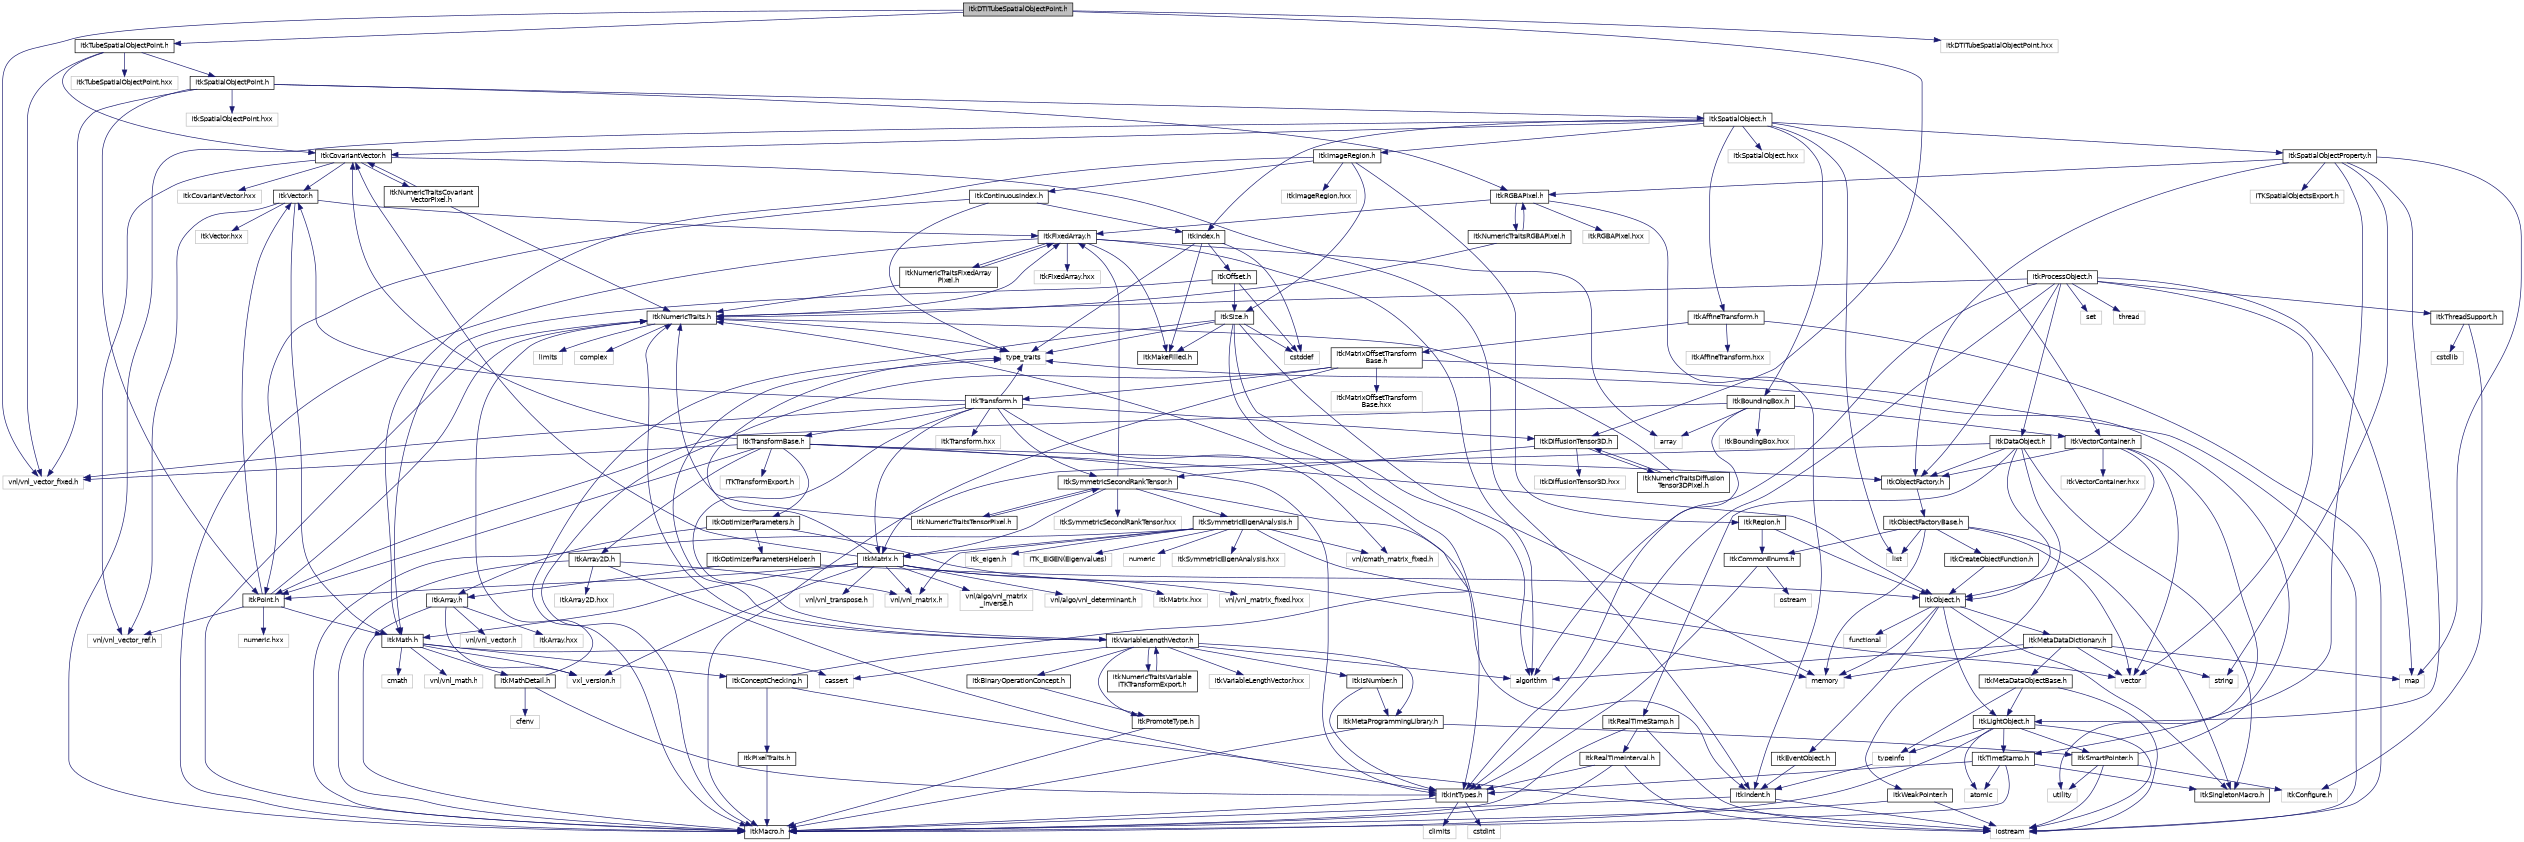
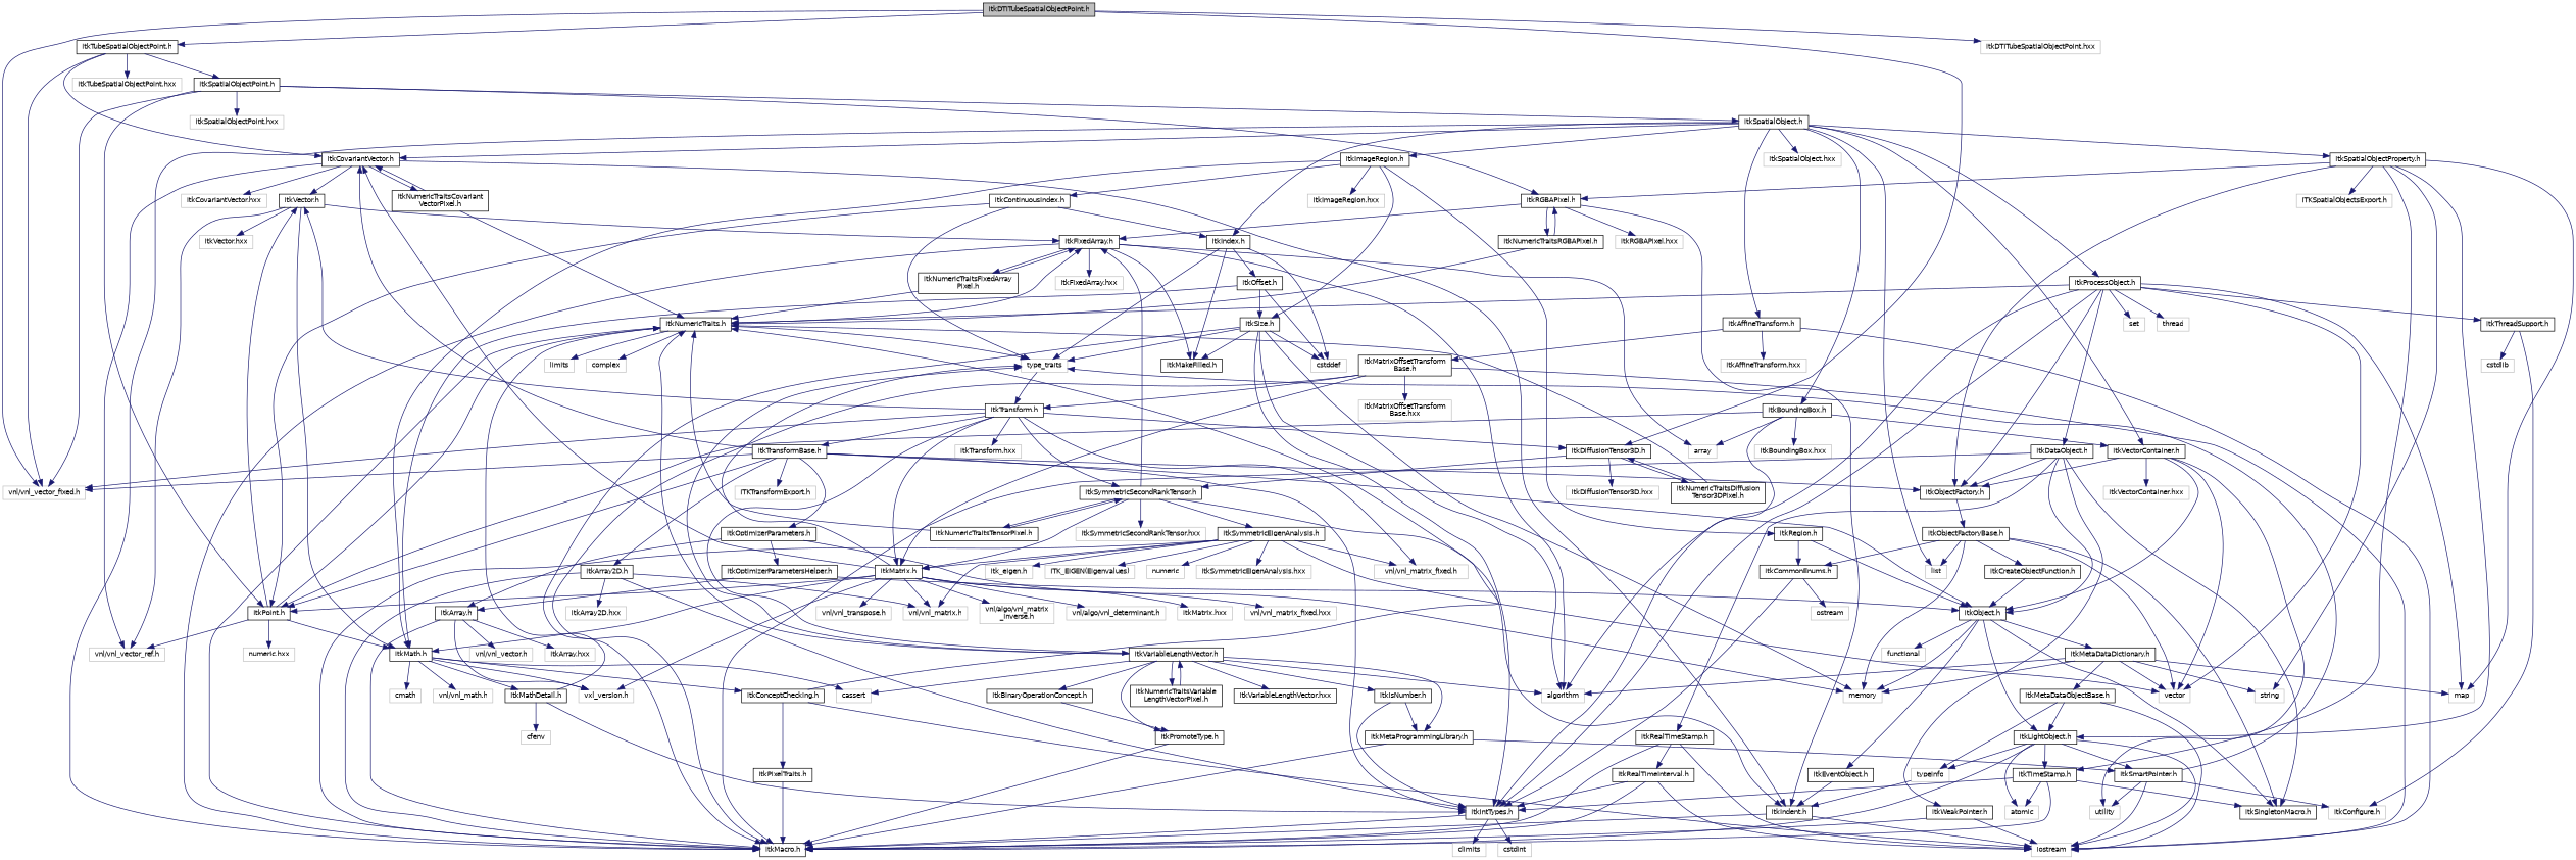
  digraph {
    node [color=black fillcolor=white fontname=Helvetica fontsize=10 shape=record style=filled]
    edge [color=midnightblue fontname=Helvetica fontsize=10 labelfontname=Helvetica labelfontsize=10 style=solid]
    n1 [fillcolor=grey75 fontcolor=black height=0.2 label="itkDTITubeSpatialObjectPoint.h" width=0.4]
    n2 [height=0.2 label="itkTubeSpatialObjectPoint.h" width=0.4]
    n3 [color=grey75 height=0.2 label="vnl/vnl_vector_fixed.h" width=0.4]
    n4 [height=0.2 label="itkDiffusionTensor3D.h" width=0.4]
    n5 [color=grey75 height=0.2 label="itkDTITubeSpatialObjectPoint.hxx" width=0.4]
    n6 [height=0.2 label="itkSpatialObjectPoint.h" width=0.4]
    n7 [height=0.2 label="itkCovariantVector.h" width=0.4]
    n8 [color=grey75 height=0.2 label="itkTubeSpatialObjectPoint.hxx" width=0.4]
    n9 [height=0.2 label="itkSymmetricSecondRankTensor.h" width=0.4]
    n10 [height=0.2 label="itkNumericTraitsDiffusion\lTensor3DPixel.h" width=0.4]
    n11 [color=grey75 height=0.2 label="itkDiffusionTensor3D.hxx" width=0.4]
    n12 [height=0.2 label="itkSpatialObject.h" width=0.4]
    n13 [height=0.2 label="itkRGBAPixel.h" width=0.4]
    n14 [height=0.2 label="itkPoint.h" width=0.4]
    n15 [color=grey75 height=0.2 label="itkSpatialObjectPoint.hxx" width=0.4]
    n16 [height=0.2 label="itkIndent.h" width=0.4]
    n17 [height=0.2 label="itkVector.h" width=0.4]
    n18 [color=grey75 height=0.2 label="vnl/vnl_vector_ref.h" width=0.4]
    n19 [height=0.2 label="itkNumericTraitsCovariant\lVectorPixel.h" width=0.4]
    n20 [color=grey75 height=0.2 label="itkCovariantVector.hxx" width=0.4]
    n21 [height=0.2 label="itkMacro.h" width=0.4]
    n22 [color=grey75 height=0.2 label=list width=0.4]
    n23 [height=0.2 label="itkSpatialObjectProperty.h" width=0.4]
    n24 [height=0.2 label="itkProcessObject.h" width=0.4]
    n25 [height=0.2 label="itkIndex.h" width=0.4]
    n26 [height=0.2 label="itkImageRegion.h" width=0.4]
    n27 [height=0.2 label="itkAffineTransform.h" width=0.4]
    n28 [height=0.2 label="itkVectorContainer.h" width=0.4]
    n29 [height=0.2 label="itkBoundingBox.h" width=0.4]
    n30 [color=grey75 height=0.2 label="itkSpatialObject.hxx" width=0.4]
    n31 [height=0.2 label="itkFixedArray.h" width=0.4]
    n32 [height=0.2 label="itkNumericTraitsRGBAPixel.h" width=0.4]
    n33 [color=grey75 height=0.2 label="itkRGBAPixel.hxx" width=0.4]
    n34 [height=0.2 label="itkNumericTraits.h" width=0.4]
    n35 [height=0.2 label="itkMath.h" width=0.4]
    n36 [color=grey75 height=0.2 label="numeric.hxx" width=0.4]
    n37 [color=grey75 height=0.2 label=string width=0.4]
    n38 [color=grey75 height=0.2 label=map width=0.4]
    n39 [height=0.2 label="itkLightObject.h" width=0.4]
    n40 [height=0.2 label="itkTimeStamp.h" width=0.4]
    n41 [height=0.2 label="itkObjectFactory.h" width=0.4]
    n42 [color=grey75 height=0.2 label="ITKSpatialObjectsExport.h" width=0.4]
    n43 [color=grey75 height=0.2 label=algorithm width=0.4]
    n44 [height=0.2 label="itkIntTypes.h" width=0.4]
    n45 [color=grey75 height=0.2 label=vector width=0.4]
    n46 [height=0.2 label="itkDataObject.h" width=0.4]
    n47 [height=0.2 label="itkThreadSupport.h" width=0.4]
    n48 [color=grey75 height=0.2 label=set width=0.4]
    n49 [color=grey75 height=0.2 label=thread width=0.4]
    n50 [height=0.2 label="itkMakeFilled.h" width=0.4]
    n51 [color=grey75 height=0.2 label=type_traits width=0.4]
    n52 [height=0.2 label="itkOffset.h" width=0.4]
    n53 [color=grey75 height=0.2 label=cstddef width=0.4]
    n54 [height=0.2 label="itkSize.h" width=0.4]
    n55 [height=0.2 label="itkRegion.h" width=0.4]
    n56 [height=0.2 label="itkContinuousIndex.h" width=0.4]
    n57 [color=grey75 height=0.2 label="itkImageRegion.hxx" width=0.4]
    n58 [color=grey75 height=0.2 label=iostream width=0.4]
    n59 [height=0.2 label="itkMatrixOffsetTransform\lBase.h" width=0.4]
    n60 [color=grey75 height=0.2 label="itkAffineTransform.hxx" width=0.4]
    n61 [color=grey75 height=0.2 label=utility width=0.4]
    n62 [height=0.2 label="itkObject.h" width=0.4]
    n63 [color=grey75 height=0.2 label="itkVectorContainer.hxx" width=0.4]
    n64 [color=grey75 height=0.2 label=array width=0.4]
    n65 [color=grey75 height=0.2 label="itkBoundingBox.hxx" width=0.4]
    n66 [color=grey75 height=0.2 label="itkVector.hxx" width=0.4]
    n67 [color=grey75 height=0.2 label="itkFixedArray.hxx" width=0.4]
    n68 [height=0.2 label="itkNumericTraitsFixedArray\lPixel.h" width=0.4]
    n69 [color=grey75 height=0.2 label=limits width=0.4]
    n70 [color=grey75 height=0.2 label=complex width=0.4]
    n71 [height=0.2 label="itkSmartPointer.h" width=0.4]
    n72 [color=grey75 height=0.2 label=atomic width=0.4]
    n73 [color=grey75 height=0.2 label=typeinfo width=0.4]
    n74 [height=0.2 label="itkSingletonMacro.h" width=0.4]
    n75 [height=0.2 label="itkObjectFactoryBase.h" width=0.4]
    n76 [color=grey75 height=0.2 label="itkConfigure.h" width=0.4]
    n77 [color=grey75 height=0.2 label=cstdint width=0.4]
    n78 [color=grey75 height=0.2 label=climits width=0.4]
    n79 [color=grey75 height=0.2 label=cassert width=0.4]
    n80 [color=grey75 height=0.2 label=cmath width=0.4]
    n81 [height=0.2 label="itkMathDetail.h" width=0.4]
    n82 [height=0.2 label="itkConceptChecking.h" width=0.4]
    n83 [color=grey75 height=0.2 label="vnl/vnl_math.h" width=0.4]
    n84 [color=grey75 height=0.2 label="vxl_version.h" width=0.4]
    n85 [color=grey75 height=0.2 label=cfenv width=0.4]
    n86 [height=0.2 label="itkPixelTraits.h" width=0.4]
    n87 [height=0.2 label="itkCreateObjectFunction.h" width=0.4]
    n88 [color=grey75 height=0.2 label=memory width=0.4]
    n89 [height=0.2 label="itkCommonEnums.h" width=0.4]
    n90 [color=grey75 height=0.2 label=ostream width=0.4]
    n91 [height=0.2 label="itkEventObject.h" width=0.4]
    n92 [height=0.2 label="itkMetaDataDictionary.h" width=0.4]
    n93 [color=grey75 height=0.2 label=functional width=0.4]
    n94 [height=0.2 label="itkMetaDataObjectBase.h" width=0.4]
    n95 [height=0.2 label="itkWeakPointer.h" width=0.4]
    n96 [height=0.2 label="itkRealTimeStamp.h" width=0.4]
    n97 [color=grey75 height=0.2 label=cstdlib width=0.4]
    n98 [height=0.2 label="itkRealTimeInterval.h" width=0.4]
    n99 [height=0.2 label="itkMatrix.h" width=0.4]
    n100 [height=0.2 label="itkTransform.h" width=0.4]
    n101 [color=grey75 height=0.2 label="itkMatrixOffsetTransform\lBase.hxx" width=0.4]
    n102 [color=grey75 height=0.2 label="vnl/vnl_matrix_fixed.hxx" width=0.4]
    n103 [color=grey75 height=0.2 label="vnl/vnl_transpose.h" width=0.4]
    n104 [color=grey75 height=0.2 label="vnl/algo/vnl_matrix\l_inverse.h" width=0.4]
    n105 [color=grey75 height=0.2 label="vnl/vnl_matrix.h" width=0.4]
    n106 [color=grey75 height=0.2 label="vnl/algo/vnl_determinant.h" width=0.4]
    n107 [color=grey75 height=0.2 label="itkMatrix.hxx" width=0.4]
    n108 [height=0.2 label="itkTransformBase.h" width=0.4]
-   n109 [color=grey75 height=0.2 label="vnl/cmath_matrix_fixed.h" width=0.4]
+   n109 [color=grey75 height=0.2 label="vnl/vnl_matrix_fixed.h" width=0.4]
    n110 [height=0.2 label="itkVariableLengthVector.h" width=0.4]
    n111 [color=grey75 height=0.2 label="itkTransform.hxx" width=0.4]
    n112 [color=grey75 height=0.2 label="ITKTransformExport.h" width=0.4]
    n113 [height=0.2 label="itkArray2D.h" width=0.4]
    n114 [height=0.2 label="itkOptimizerParameters.h" width=0.4]
    n115 [height=0.2 label="itkSymmetricEigenAnalysis.h" width=0.4]
    n116 [height=0.2 label="itkNumericTraitsTensorPixel.h" width=0.4]
    n117 [color=grey75 height=0.2 label="itkSymmetricSecondRankTensor.hxx" width=0.4]
    n118 [height=0.2 label="itkMetaProgrammingLibrary.h" width=0.4]
    n119 [height=0.2 label="itkIsNumber.h" width=0.4]
    n120 [height=0.2 label="itkPromoteType.h" width=0.4]
    n121 [height=0.2 label="itkBinaryOperationConcept.h" width=0.4]
-   n122 [height=0.2 label="itkNumericTraitsVariable\lITKTransformExport.h" width=0.4]
-   n123 [color=grey75 height=0.2 label="itkVariableLengthVector.hxx" width=0.4]
+   n122 [height=0.2 label="itkNumericTraitsVariable\lLengthVectorPixel.h" width=0.4]
+   n123 [height=0.2 label="itkVariableLengthVector.hxx" width=0.4]
    n124 [color=grey75 height=0.2 label="itkArray2D.hxx" width=0.4]
    n125 [height=0.2 label="itkArray.h" width=0.4]
    n126 [height=0.2 label="itkOptimizerParametersHelper.h" width=0.4]
    n127 [color=grey75 height=0.2 label="vnl/vnl_vector.h" width=0.4]
    n128 [color=grey75 height=0.2 label="itkArray.hxx" width=0.4]
    n129 [color=grey75 height=0.2 label="itk_eigen.h" width=0.4]
    n130 [color=grey75 height=0.2 label="ITK_EIGEN(Eigenvalues)" width=0.4]
    n131 [color=grey75 height=0.2 label=numeric width=0.4]
    n132 [color=grey75 height=0.2 label="itkSymmetricEigenAnalysis.hxx" width=0.4]
    n1 -> n2
    n1 -> n3
    n1 -> n4
    n1 -> n5
    n2 -> n3
    n2 -> n6
    n2 -> n7
    n2 -> n8
    n4 -> n9
    n4 -> n10
    n4 -> n11
    n6 -> n3
    n6 -> n12
    n6 -> n13
    n6 -> n14
    n6 -> n15
    n7 -> n16
    n7 -> n17
    n7 -> n18
    n7 -> n19
    n7 -> n20
    n9 -> n16
    n9 -> n31
    n9 -> n99
    n9 -> n115
    n9 -> n116
    n9 -> n117
    n10 -> n4
    n10 -> n34
    n12 -> n7
    n12 -> n21
    n12 -> n22
    n12 -> n23
+   n12 -> n24
    n12 -> n25
    n12 -> n26
    n12 -> n27
    n12 -> n28
    n12 -> n29
    n12 -> n30
    n13 -> n16
    n13 -> n31
    n13 -> n32
    n13 -> n33
    n14 -> n17
    n14 -> n18
    n14 -> n34
    n14 -> n35
    n14 -> n36
    n16 -> n21
    n16 -> n58
    n17 -> n18
    n17 -> n31
    n17 -> n35
    n17 -> n66
    n19 -> n7
    n19 -> n34
    n23 -> n13
    n23 -> n37
    n23 -> n38
    n23 -> n39
    n23 -> n40
    n23 -> n41
    n23 -> n42
    n24 -> n34
    n24 -> n38
    n24 -> n41
    n24 -> n43
    n24 -> n44
    n24 -> n45
    n24 -> n46
    n24 -> n47
    n24 -> n48
    n24 -> n49
    n25 -> n50
    n25 -> n51
    n25 -> n52
    n25 -> n53
    n26 -> n35
    n26 -> n54
    n26 -> n55
    n26 -> n56
    n26 -> n57
    n27 -> n58
    n27 -> n59
    n27 -> n60
    n28 -> n41
    n28 -> n45
    n28 -> n61
    n28 -> n62
    n28 -> n63
    n29 -> n14
    n29 -> n28
    n29 -> n44
    n29 -> n64
    n29 -> n65
    n31 -> n21
    n31 -> n43
    n31 -> n50
    n31 -> n64
    n31 -> n67
    n31 -> n68
    n32 -> n13
    n32 -> n34
    n34 -> n21
    n34 -> n31
    n34 -> n51
    n34 -> n69
    n34 -> n70
    n35 -> n79
    n35 -> n80
    n35 -> n81
    n35 -> n82
    n35 -> n83
    n35 -> n84
    n39 -> n21
    n39 -> n40
    n39 -> n58
    n39 -> n71
    n39 -> n72
    n39 -> n73
    n40 -> n21
    n40 -> n44
    n40 -> n72
    n40 -> n74
    n41 -> n75
    n44 -> n21
    n44 -> n77
    n44 -> n78
    n46 -> n21
    n46 -> n41
    n46 -> n62
    n46 -> n74
    n46 -> n95
    n46 -> n96
    n47 -> n76
    n47 -> n97
    n52 -> n35
    n52 -> n53
    n52 -> n54
    n54 -> n21
    n54 -> n43
    n54 -> n44
    n54 -> n50
    n54 -> n51
    n54 -> n53
    n54 -> n88
    n55 -> n62
    n55 -> n89
    n56 -> n14
    n56 -> n25
    n56 -> n51
    n59 -> n21
    n59 -> n58
    n59 -> n99
    n59 -> n100
    n59 -> n101
    n62 -> n39
    n62 -> n74
    n62 -> n88
    n62 -> n91
    n62 -> n92
    n62 -> n93
    n68 -> n31
    n68 -> n34
    n71 -> n51
    n71 -> n58
    n71 -> n61
    n71 -> n76
    n73 -> n16
    n75 -> n22
    n75 -> n45
    n75 -> n74
    n75 -> n87
    n75 -> n88
    n75 -> n89
    n81 -> n34
    n81 -> n44
    n81 -> n85
    n82 -> n34
    n82 -> n58
    n82 -> n86
    n86 -> n21
    n87 -> n62
    n89 -> n44
    n89 -> n90
    n91 -> n16
    n92 -> n37
    n92 -> n38
    n92 -> n43
    n92 -> n45
    n92 -> n88
    n92 -> n94
    n94 -> n39
    n94 -> n58
    n94 -> n73
    n95 -> n21
    n95 -> n58
    n96 -> n21
    n96 -> n58
    n96 -> n98
    n98 -> n21
    n98 -> n44
    n98 -> n58
    n99 -> n7
    n99 -> n14
    n99 -> n35
    n99 -> n51
    n99 -> n84
    n99 -> n102
    n99 -> n103
    n99 -> n104
    n99 -> n105
    n99 -> n106
    n99 -> n107
    n100 -> n3
    n100 -> n4
    n100 -> n9
    n100 -> n17
-   n100 -> n51
+   n51 -> n100
    n100 -> n99
    n100 -> n108
    n100 -> n109
    n100 -> n110
    n100 -> n111
    n108 -> n3
    n108 -> n7
    n108 -> n14
    n108 -> n41
    n108 -> n44
    n108 -> n62
    n108 -> n112
    n108 -> n113
    n108 -> n114
    n110 -> n34
    n110 -> n43
    n110 -> n51
    n110 -> n79
    n110 -> n118
    n110 -> n119
    n110 -> n120
    n110 -> n121
    n110 -> n122
    n110 -> n123
    n113 -> n21
    n113 -> n44
    n113 -> n105
    n113 -> n124
    n114 -> n88
    n114 -> n125
    n114 -> n126
    n115 -> n21
    n115 -> n45
    n115 -> n99
    n115 -> n105
    n115 -> n109
    n115 -> n129
    n115 -> n130
    n115 -> n131
    n115 -> n132
    n116 -> n9
    n116 -> n34
    n118 -> n21
    n118 -> n71
    n119 -> n44
    n119 -> n118
    n120 -> n21
    n121 -> n120
    n122 -> n110
    n125 -> n21
    n125 -> n84
    n125 -> n127
    n125 -> n128
    n126 -> n62
    n126 -> n125
  }
